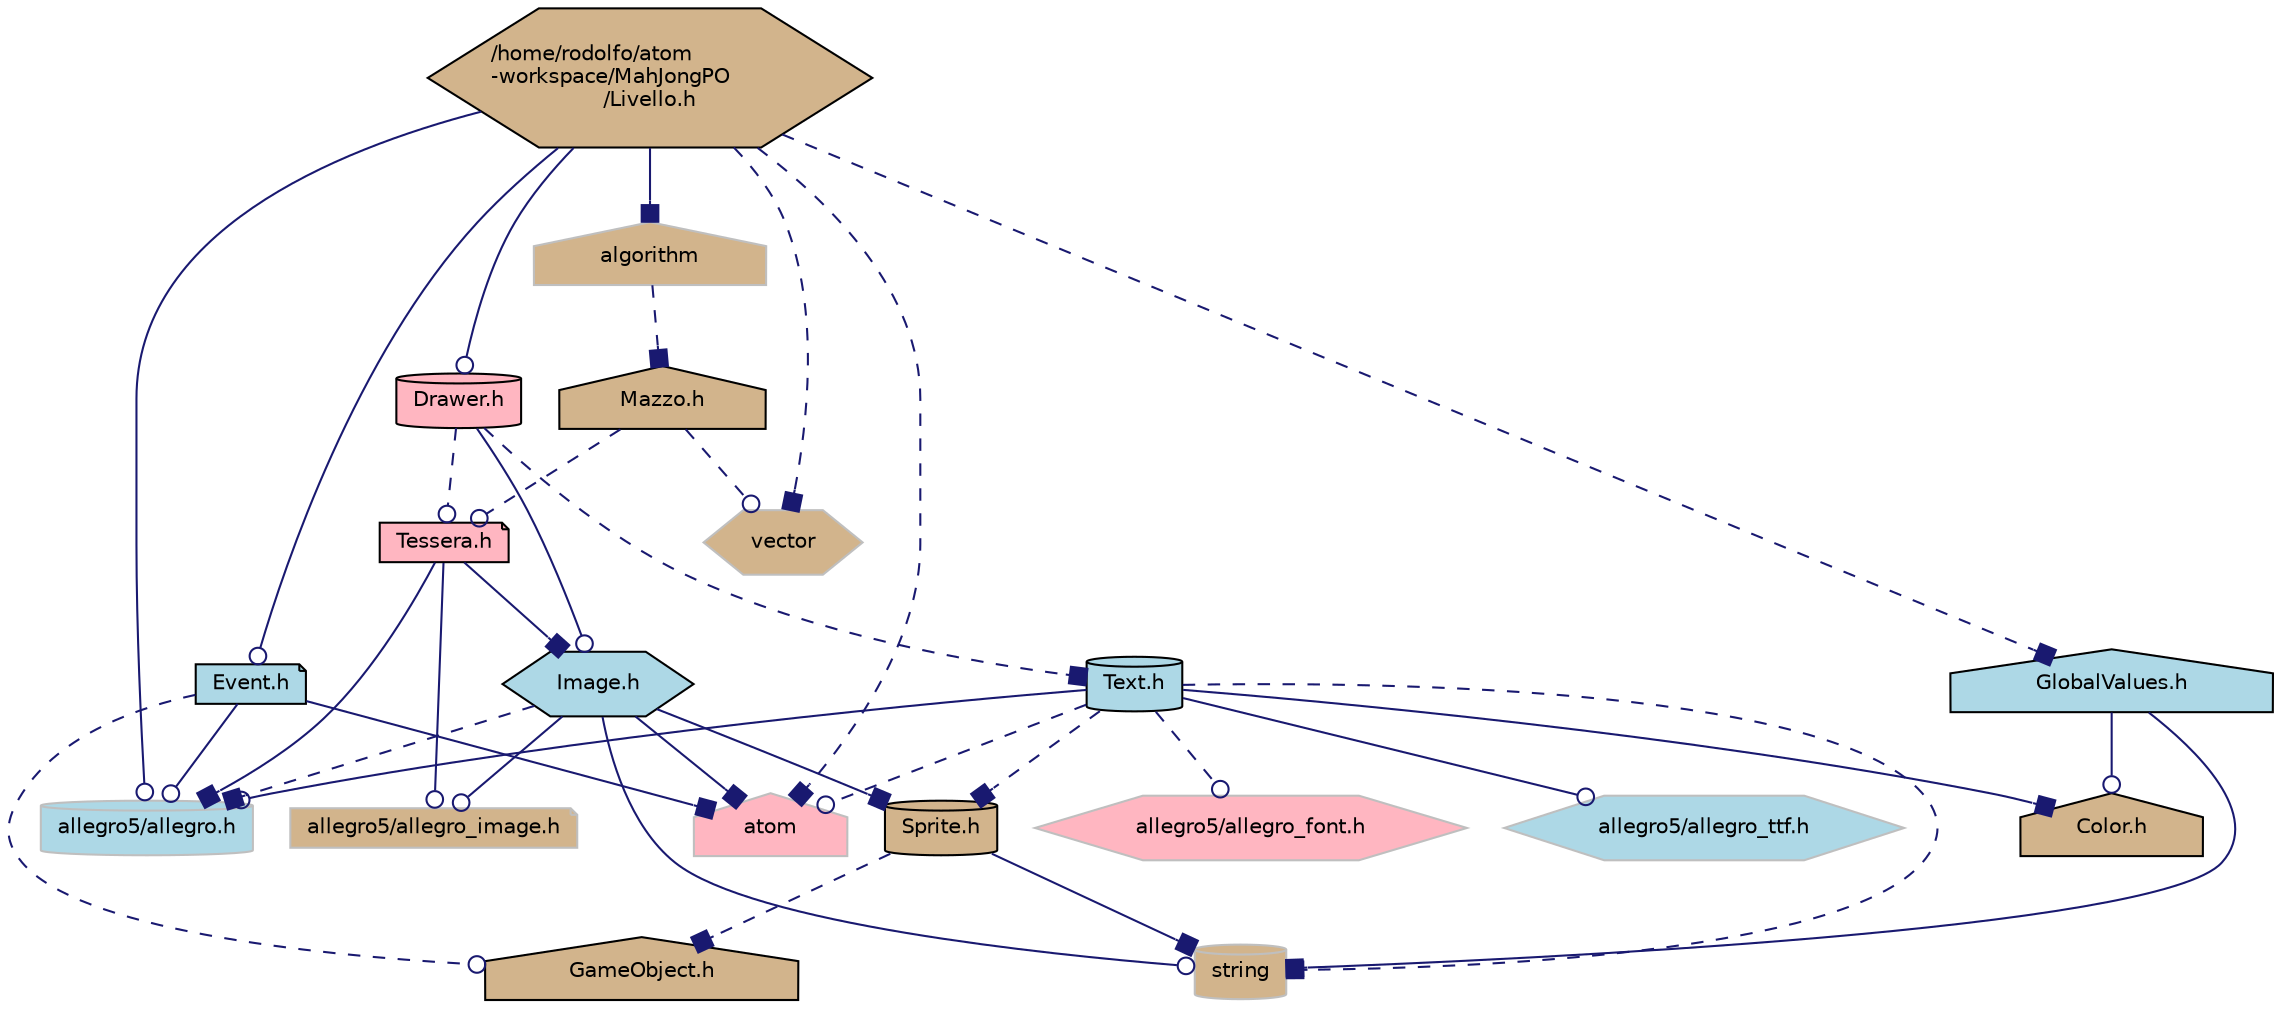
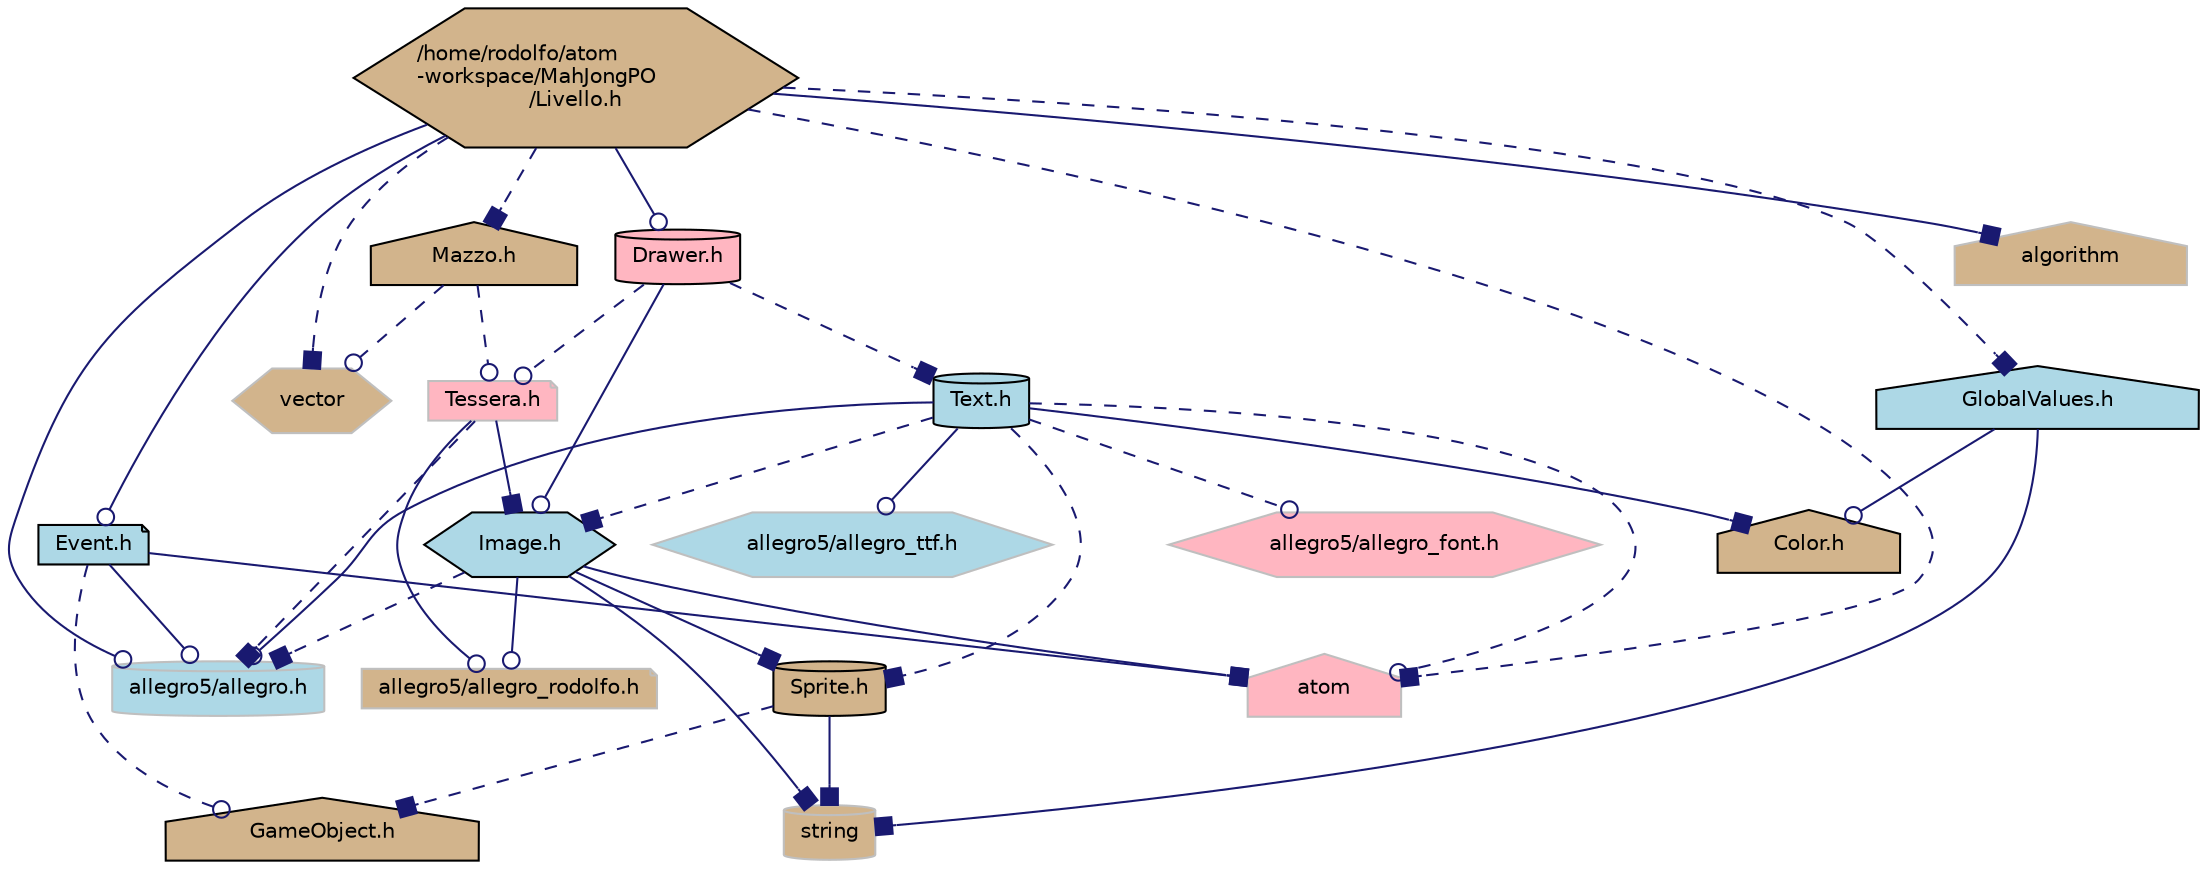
  digraph {
    node [color=black fillcolor=tan fontname=Helvetica fontsize=10 shape=house style=filled]
    edge [arrowhead=box color=midnightblue fontname=Helvetica fontsize=10 labelfontname=Helvetica labelfontsize=10 style=solid]
    n1 [fontcolor=black height=0.2 label="/home/rodolfo/atom\l-workspace/MahJongPO\l/Livello.h" shape=hexagon width=0.4]
    n2 [height=0.2 label="Mazzo.h" width=0.4]
    n3 [color=grey75 fillcolor=lightblue height=0.2 label="allegro5/allegro.h" shape=cylinder width=0.4]
    n4 [color=grey75 fillcolor=lightpink height=0.2 label=atom width=0.4]
    n5 [color=grey75 height=0.2 label=vector shape=hexagon width=0.4]
    n6 [fillcolor=lightpink height=0.2 label="Drawer.h" shape=cylinder width=0.4]
    n7 [fillcolor=lightblue height=0.2 label="Event.h" shape=note width=0.4]
    n8 [fillcolor=lightblue height=0.2 label="GlobalValues.h" width=0.4]
    n9 [color=grey75 height=0.2 label=algorithm width=0.4]
-   n10 [fillcolor=lightpink height=0.2 label="Tessera.h" shape=note width=0.4]
+   n10 [color=grey75 fillcolor=lightpink height=0.2 label="Tessera.h" shape=note width=0.4]
    n11 [fillcolor=lightblue height=0.2 label="Image.h" shape=hexagon width=0.4]
    n12 [fillcolor=lightblue height=0.2 label="Text.h" shape=cylinder width=0.4]
    n13 [height=0.2 label="GameObject.h" width=0.4]
    n14 [color=grey75 height=0.2 label=string shape=cylinder width=0.4]
    n15 [height=0.2 label="Color.h" width=0.4]
-   n16 [color=grey75 height=0.2 label="allegro5/allegro_image.h" shape=note width=0.4]
+   n16 [color=grey75 height=0.2 label="allegro5/allegro_rodolfo.h" shape=note width=0.4]
    n17 [height=0.2 label="Sprite.h" shape=cylinder width=0.4]
    n18 [color=grey75 fillcolor=lightpink height=0.2 label="allegro5/allegro_font.h" shape=hexagon width=0.4]
    n19 [color=grey75 fillcolor=lightblue height=0.2 label="allegro5/allegro_ttf.h" shape=hexagon width=0.4]
-   n9 -> n2 [style=dashed]
+   n1 -> n2 [style=dashed]
    n1 -> n3 [arrowhead=odot]
    n1 -> n4 [style=dashed]
    n1 -> n5 [style=dashed]
    n1 -> n6 [arrowhead=odot]
    n1 -> n7 [arrowhead=odot]
    n1 -> n8 [style=dashed]
    n1 -> n9
    n2 -> n5 [arrowhead=odot style=dashed]
    n2 -> n10 [arrowhead=odot style=dashed]
    n6 -> n10 [arrowhead=odot style=dashed]
    n6 -> n11 [arrowhead=odot]
    n6 -> n12 [style=dashed]
    n7 -> n3 [arrowhead=odot]
    n7 -> n4
    n7 -> n13 [arrowhead=odot style=dashed]
    n8 -> n14
    n8 -> n15 [arrowhead=odot]
-   n10 -> n3
+   n10 -> n3 [style=dashed]
    n10 -> n11
    n10 -> n16 [arrowhead=odot]
    n11 -> n3 [style=dashed]
    n11 -> n4
-   n11 -> n14 [arrowhead=odot]
+   n11 -> n14
    n11 -> n16 [arrowhead=odot]
    n11 -> n17
    n12 -> n3 [arrowhead=odot]
    n12 -> n4 [arrowhead=odot style=dashed]
-   n12 -> n14 [style=dashed]
+   n12 -> n11 [style=dashed]
    n12 -> n15
    n12 -> n17 [style=dashed]
    n12 -> n18 [arrowhead=odot style=dashed]
    n12 -> n19 [arrowhead=odot]
    n17 -> n13 [style=dashed]
    n17 -> n14
  }
